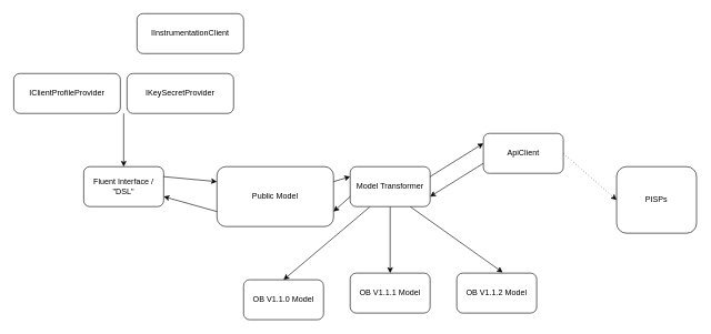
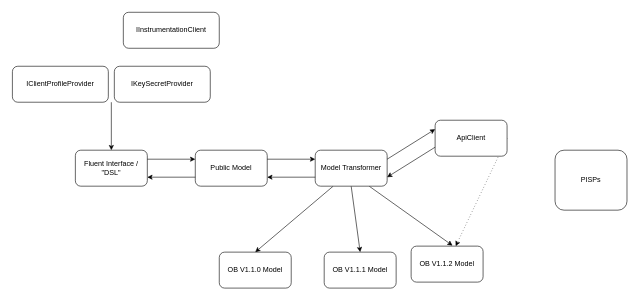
  <mxCell id="0" />
  <mxCell id="1" parent="0" />
  <mxCell id="2" value="Fluent Interface / &lt;br&gt;&quot;DSL&quot;" style="rounded=1;whiteSpace=wrap;html=1;" vertex="1" parent="1"><mxGeometry x="125" y="250" width="120" height="60" as="geometry" /></mxCell>
- <mxCell id="3" value="Public Model" style="rounded=1;whiteSpace=wrap;html=1;" vertex="1" parent="1"><mxGeometry x="325" y="250" width="175" height="90" as="geometry" /></mxCell>
+ <mxCell id="3" value="Public Model" style="rounded=1;whiteSpace=wrap;html=1;" vertex="1" parent="1"><mxGeometry x="325" y="250" width="120" height="60" as="geometry" /></mxCell>
  <mxCell id="4" value="OB V1.1.0  Model" style="rounded=1;whiteSpace=wrap;html=1;" vertex="1" parent="1"><mxGeometry x="365" y="420" width="120" height="60" as="geometry" /></mxCell>
- <mxCell id="5" value="OB V1.1.1 Model" style="rounded=1;whiteSpace=wrap;html=1;" vertex="1" parent="1"><mxGeometry x="525" y="410" width="120" height="60" as="geometry" /></mxCell>
+ <mxCell id="5" value="OB V1.1.1 Model" style="rounded=1;whiteSpace=wrap;html=1;" vertex="1" parent="1"><mxGeometry x="540" y="420" width="120" height="60" as="geometry" /></mxCell>
  <mxCell id="6" value="OB V1.1.2 Model" style="rounded=1;whiteSpace=wrap;html=1;" vertex="1" parent="1"><mxGeometry x="685" y="410" width="120" height="60" as="geometry" /></mxCell>
  <mxCell id="7" value="" style="endArrow=classic;html=1;entryX=0;entryY=0.25;entryDx=0;entryDy=0;exitX=1;exitY=0.25;exitDx=0;exitDy=0;" edge="1" parent="1" source="2" target="3"><mxGeometry width="50" height="50" relative="1" as="geometry"><mxPoint x="165" y="390" as="sourcePoint" /><mxPoint x="215" y="340" as="targetPoint" /></mxGeometry></mxCell>
  <mxCell id="8" value="PISPs" style="rounded=1;whiteSpace=wrap;html=1;" vertex="1" parent="1"><mxGeometry x="925" y="250" width="120" height="100" as="geometry" /></mxCell>
  <mxCell id="9" value="" style="endArrow=classic;html=1;entryX=0;entryY=0.25;entryDx=0;entryDy=0;exitX=1;exitY=0.25;exitDx=0;exitDy=0;" edge="1" parent="1" source="3" target="18"><mxGeometry width="50" height="50" relative="1" as="geometry"><mxPoint x="445" y="240" as="sourcePoint" /><mxPoint x="525" y="280" as="targetPoint" /></mxGeometry></mxCell>
  <mxCell id="10" value="" style="endArrow=classic;html=1;entryX=0.5;entryY=0;entryDx=0;entryDy=0;exitX=0.25;exitY=1;exitDx=0;exitDy=0;" edge="1" parent="1" target="4"><mxGeometry width="50" height="50" relative="1" as="geometry"><mxPoint x="555" y="310" as="sourcePoint" /><mxPoint x="755" y="250" as="targetPoint" /></mxGeometry></mxCell>
  <mxCell id="11" value="" style="endArrow=classic;html=1;entryX=0.5;entryY=0;entryDx=0;entryDy=0;exitX=0.5;exitY=1;exitDx=0;exitDy=0;" edge="1" parent="1" target="5"><mxGeometry width="50" height="50" relative="1" as="geometry"><mxPoint x="585" y="310" as="sourcePoint" /><mxPoint x="785" y="290" as="targetPoint" /></mxGeometry></mxCell>
  <mxCell id="12" value="" style="endArrow=classic;html=1;entryX=0.575;entryY=-0.017;entryDx=0;entryDy=0;entryPerimeter=0;exitX=0.75;exitY=1;exitDx=0;exitDy=0;" edge="1" parent="1" target="6"><mxGeometry width="50" height="50" relative="1" as="geometry"><mxPoint x="615" y="310" as="sourcePoint" /><mxPoint x="725" y="300" as="targetPoint" /></mxGeometry></mxCell>
- <mxCell id="13" value="" style="endArrow=classic;html=1;dashed=1;dashPattern=1 4;entryX=0;entryY=0.5;entryDx=0;entryDy=0;exitX=1;exitY=0.5;exitDx=0;exitDy=0;" edge="1" parent="1" source="17" target="8"><mxGeometry width="50" height="50" relative="1" as="geometry"><mxPoint x="645" y="280" as="sourcePoint" /><mxPoint x="775" y="210" as="targetPoint" /></mxGeometry></mxCell>
+ <mxCell id="13" value="" style="endArrow=classic;html=1;dashed=1;dashPattern=1 4;exitX=1;exitY=0.5;exitDx=0;exitDy=0;" edge="1" parent="1" source="17" target="6"><mxGeometry width="50" height="50" relative="1" as="geometry"><mxPoint x="645" y="280" as="sourcePoint" /><mxPoint x="775" y="210" as="targetPoint" /></mxGeometry></mxCell>
  <mxCell id="14" value="IInstrumentationClient" style="rounded=1;whiteSpace=wrap;html=1;" vertex="1" parent="1"><mxGeometry x="205" y="20" width="160" height="60" as="geometry" /></mxCell>
  <mxCell id="15" value="IClientProfileProvider" style="rounded=1;whiteSpace=wrap;html=1;" vertex="1" parent="1"><mxGeometry x="20" y="110" width="160" height="60" as="geometry" /></mxCell>
  <mxCell id="16" value="&lt;div&gt;IKeySecretProvider&lt;/div&gt;" style="rounded=1;whiteSpace=wrap;html=1;" vertex="1" parent="1"><mxGeometry x="190" y="110" width="160" height="60" as="geometry" /></mxCell>
  <mxCell id="17" value="ApiClient" style="rounded=1;whiteSpace=wrap;html=1;" vertex="1" parent="1"><mxGeometry x="725" y="200" width="120" height="60" as="geometry" /></mxCell>
  <mxCell id="18" value="Model Transformer" style="rounded=1;whiteSpace=wrap;html=1;" vertex="1" parent="1"><mxGeometry x="525" y="250" width="120" height="60" as="geometry" /></mxCell>
  <mxCell id="19" value="" style="endArrow=classic;html=1;entryX=0;entryY=0.25;entryDx=0;entryDy=0;exitX=1;exitY=0.25;exitDx=0;exitDy=0;" edge="1" parent="1" source="18" target="17"><mxGeometry width="50" height="50" relative="1" as="geometry"><mxPoint x="665" y="300" as="sourcePoint" /><mxPoint x="785" y="300" as="targetPoint" /></mxGeometry></mxCell>
  <mxCell id="20" value="" style="endArrow=classic;html=1;entryX=1;entryY=0.75;entryDx=0;entryDy=0;exitX=0;exitY=0.75;exitDx=0;exitDy=0;" edge="1" parent="1" source="3" target="2"><mxGeometry width="50" height="50" relative="1" as="geometry"><mxPoint x="175" y="360" as="sourcePoint" /><mxPoint x="295" y="360" as="targetPoint" /></mxGeometry></mxCell>
  <mxCell id="21" value="" style="endArrow=classic;html=1;entryX=1;entryY=0.75;entryDx=0;entryDy=0;exitX=0;exitY=0.75;exitDx=0;exitDy=0;" edge="1" parent="1" source="18" target="3"><mxGeometry width="50" height="50" relative="1" as="geometry"><mxPoint x="495" y="310" as="sourcePoint" /><mxPoint x="405" y="290" as="targetPoint" /></mxGeometry></mxCell>
  <mxCell id="22" value="" style="endArrow=classic;html=1;entryX=1;entryY=0.75;entryDx=0;entryDy=0;exitX=0;exitY=0.75;exitDx=0;exitDy=0;" edge="1" parent="1" source="17" target="18"><mxGeometry width="50" height="50" relative="1" as="geometry"><mxPoint x="755" y="220" as="sourcePoint" /><mxPoint x="635" y="220" as="targetPoint" /></mxGeometry></mxCell>
  <mxCell id="23" value="" style="endArrow=classic;html=1;entryX=0.5;entryY=0;entryDx=0;entryDy=0;" edge="1" parent="1" target="2"><mxGeometry width="50" height="50" relative="1" as="geometry"><mxPoint x="185" y="170" as="sourcePoint" /><mxPoint x="215" y="180" as="targetPoint" /></mxGeometry></mxCell>
